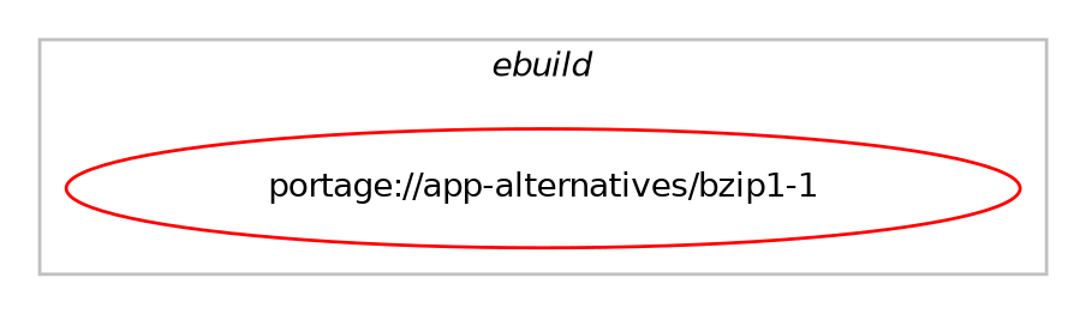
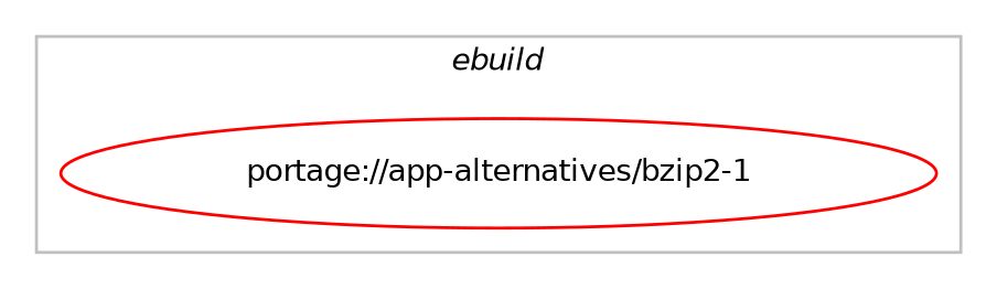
  digraph {
    compound=true
    concentrate=true
    fontname=Helvetica
    fontsize=10
    newrank=true
    rankdir=LR
    ranksep=1.5
-   n1 [color=red fontname=Helvetica fontsize=10 label="portage://app-alternatives/bzip1-1" width=4]
+   n1 [color=red fontname=Helvetica fontsize=10 label="portage://app-alternatives/bzip2-1" width=4]
    subgraph cluster_1 {
      color=gray
      label=<<i>ebuild</i>>
      n1
    }
    subgraph cluster_2 {
      color=gray
      label=<<i>dependencies</i>>
      subgraph cluster_3 {
        color=gray
        fillcolor="#eeeeee"
        label=<<i>compile</i>>
        style=filled
      }
      subgraph cluster_4 {
        color=gray
        fillcolor="#eeeeee"
        label=<<i>compile and run</i>>
        style=filled
      }
      subgraph cluster_5 {
        color=gray
        fillcolor="#eeeeee"
        label=<<i>run</i>>
        style=filled
      }
    }
    subgraph cluster_6 {
      color=gray
      label=<<i>candidates</i>>
      rank=same
    }
  }
